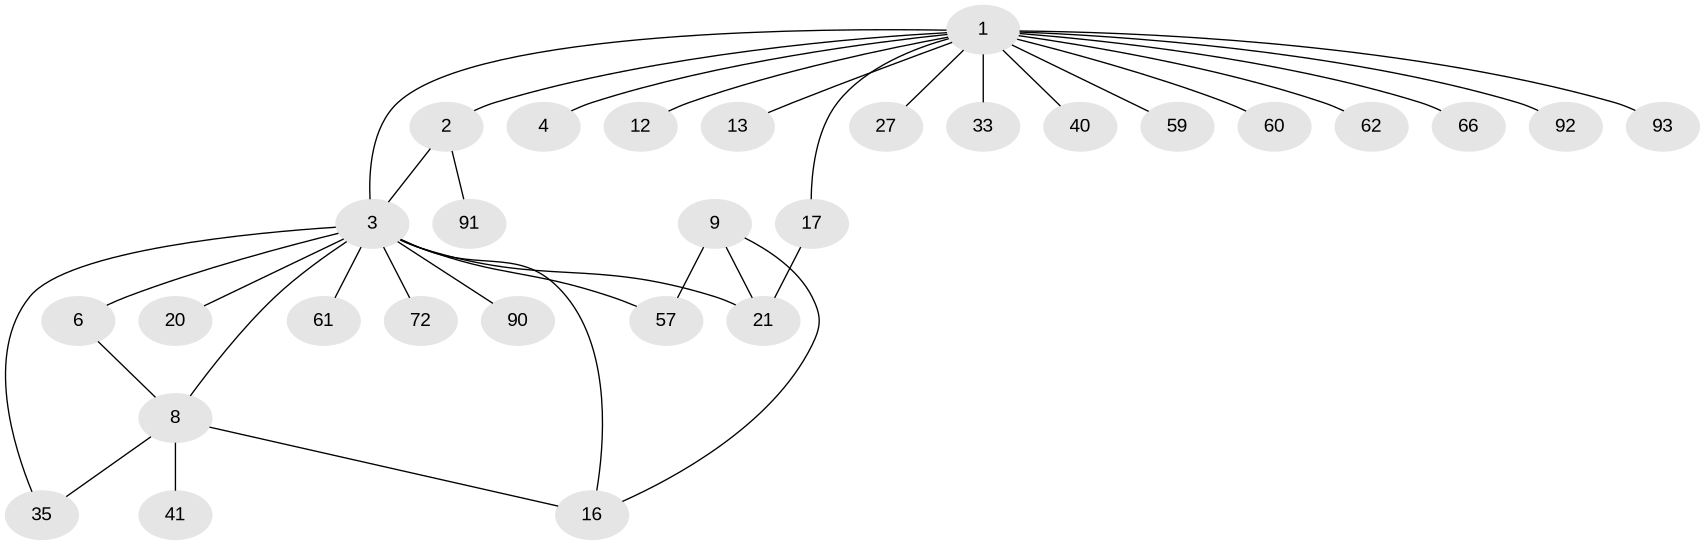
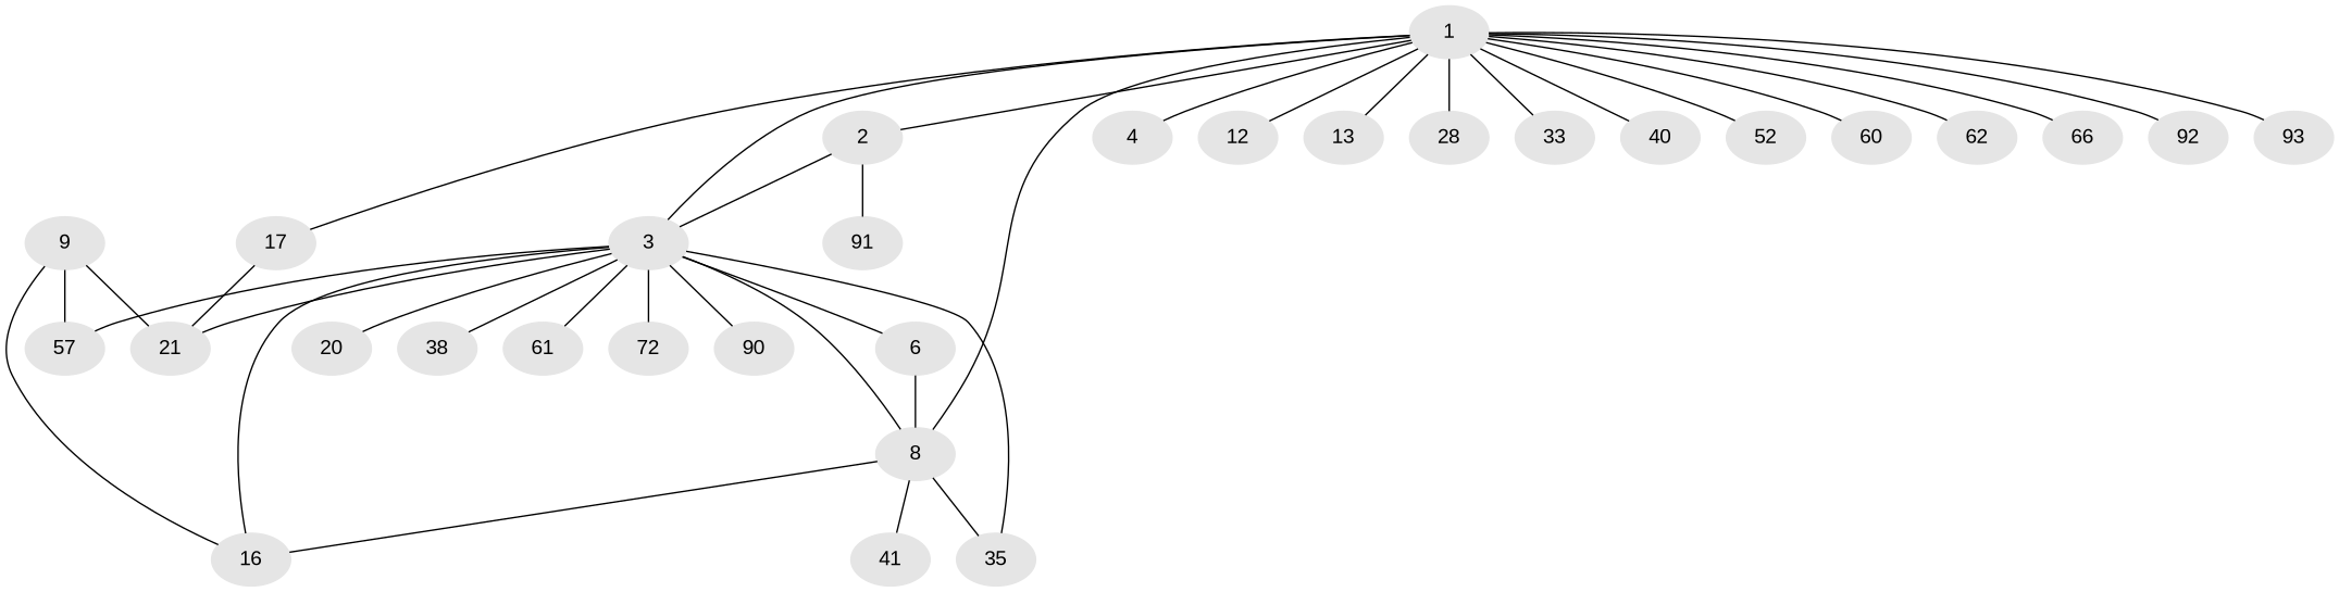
  graph {
    fontname="Liberation Sans"
    node [color=gray90 fontname="Liberation Sans" style=filled]
    edge [fontname="Liberation Sans"]
    1 [super="+5"]
    2
    3 [super="+55+42"]
    4
    8 [super="+95+18+36+49"]
    12 [super="+75"]
    13 [super="+22+27+80+45"]
    17
-   28 [super="+48" label=27]
+   28 [super="+48"]
    33 [super="+58"]
    40
-   52 [label=59]
+   52
    60
    62
    66
    92
    93
    91
    6 [super="+64+84+7+19+14"]
    16 [super="+34"]
    20
    21 [super="+30+85+39+29+26"]
    35 [super="+47"]
+   38
    57 [super="+94"]
    61 [super="+67"]
    72
    90
    41 [super="+77"]
    9 [super="+15+50+69+82+83+59+11+46+25"]
    1 -- 2
    1 -- 3
    1 -- 4
+   1 -- 8 [weight=2]
    1 -- 12
    1 -- 13
    1 -- 17
    1 -- 28
    1 -- 33
    1 -- 40
    1 -- 52
    1 -- 60
    1 -- 62
    1 -- 66
    1 -- 92
    1 -- 93
    2 -- 3
    2 -- 91
    3 -- 8
    3 -- 6
    3 -- 16
    3 -- 20
    3 -- 21
    3 -- 35
+   3 -- 38
    3 -- 57
    3 -- 61
    3 -- 72
    3 -- 90
    8 -- 16
    8 -- 35
    8 -- 41
    17 -- 21
    6 -- 8
    9 -- 16
    9 -- 21
    9 -- 57
  }
